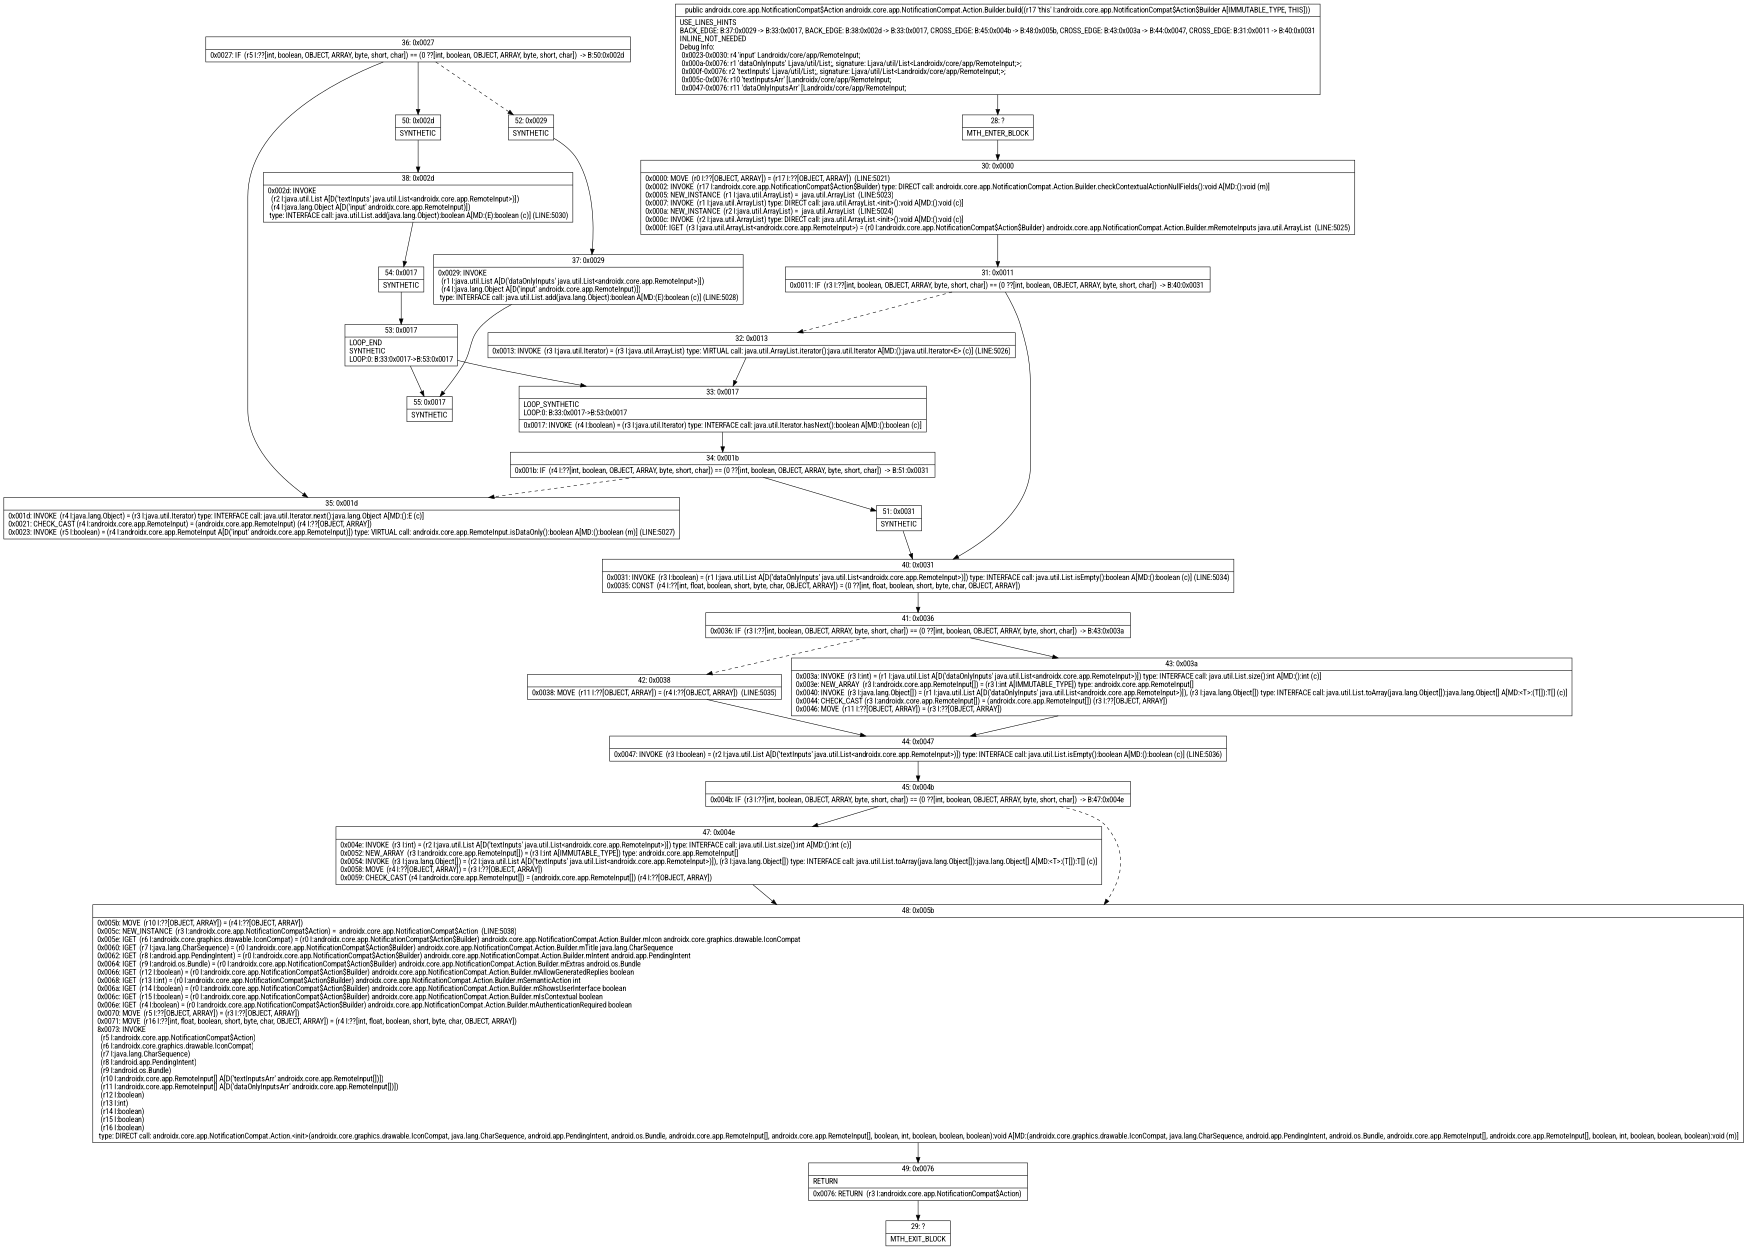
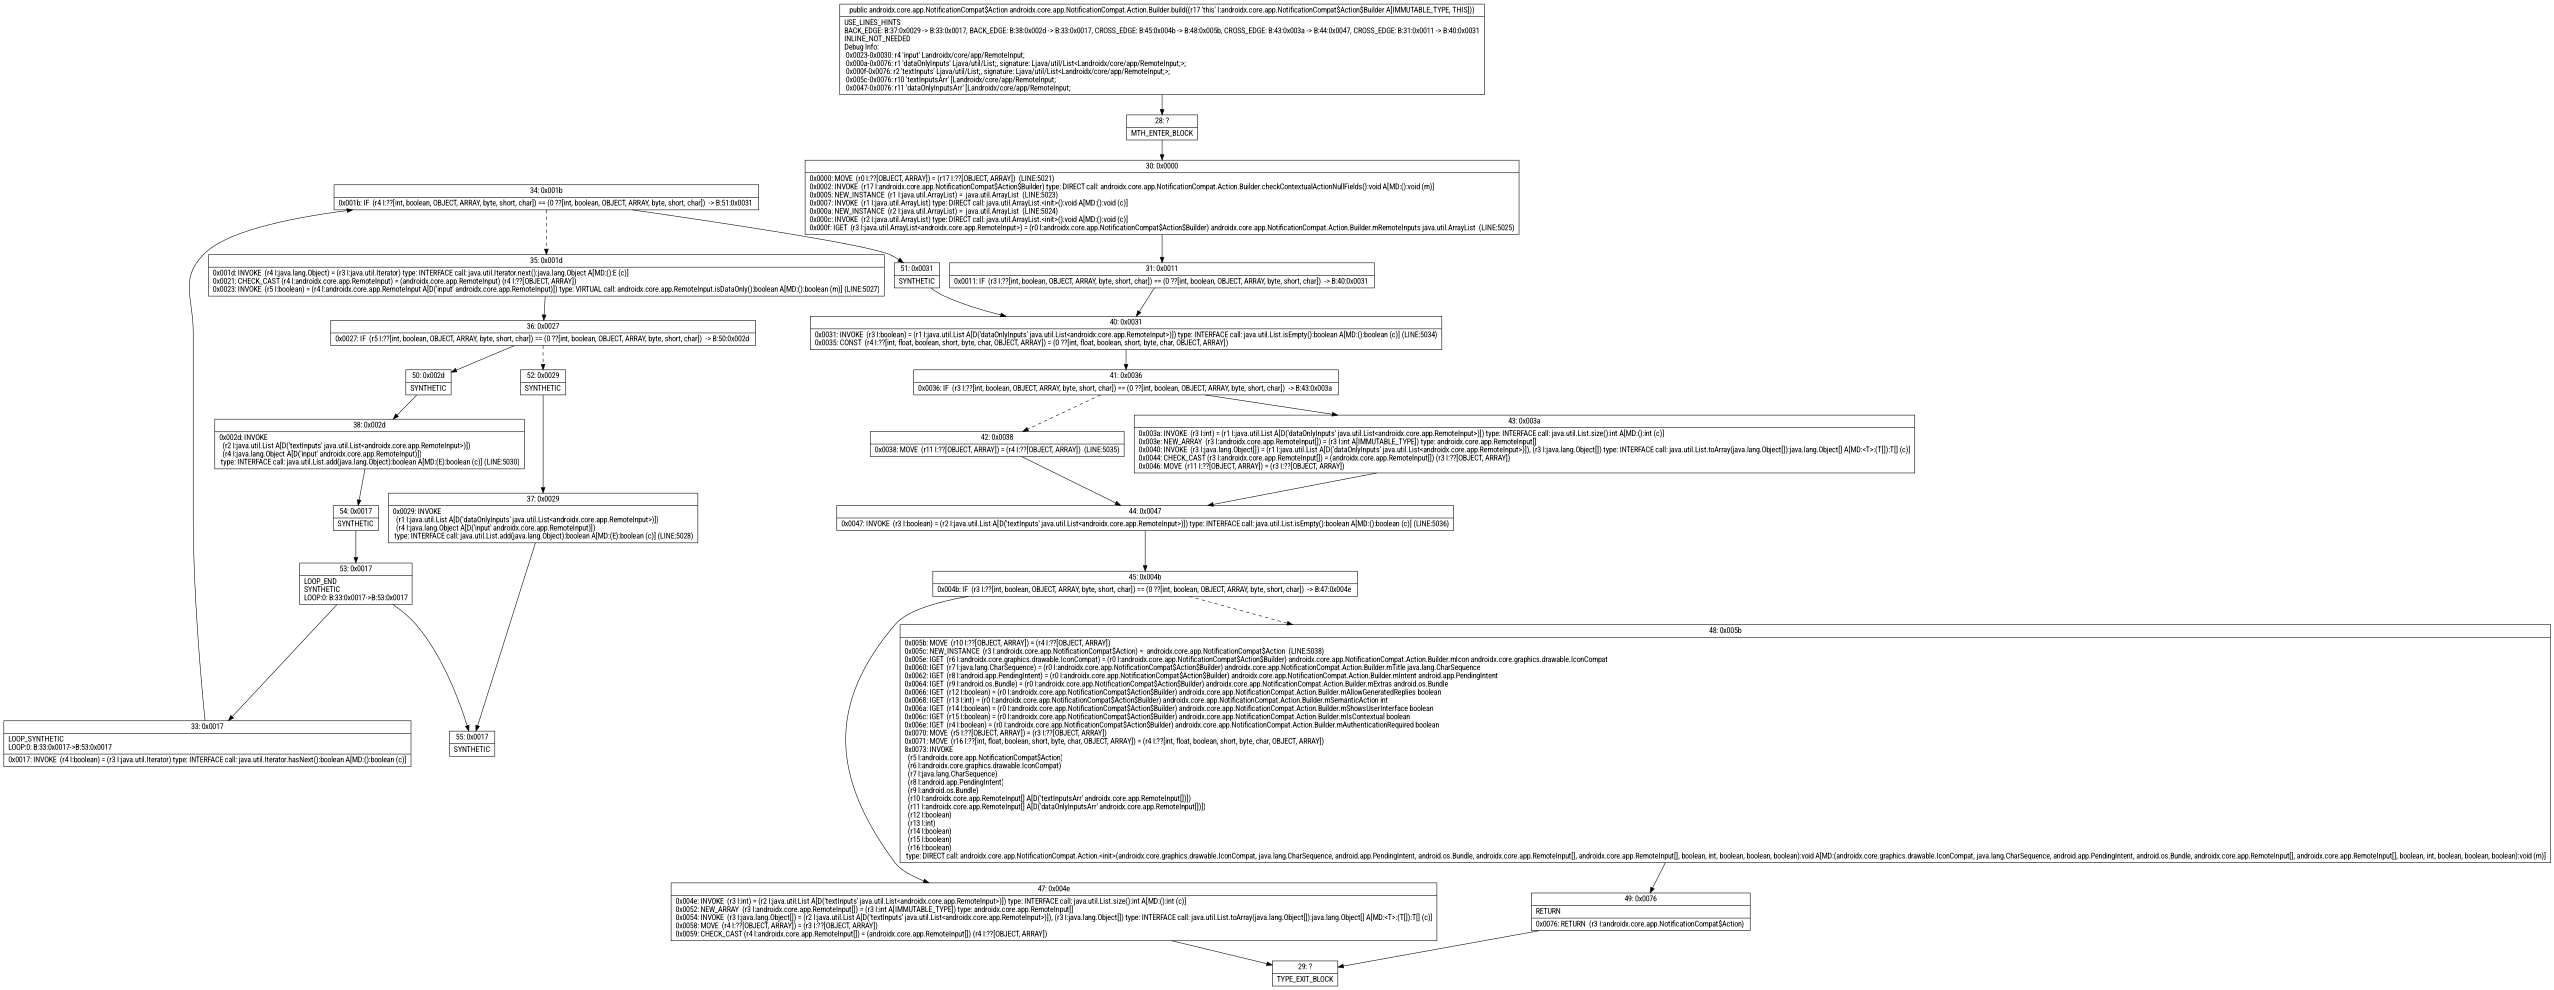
  digraph {
    fontname="Roboto Condensed"
    node [fontname="Roboto Condensed" shape=record]
    edge [fontname="Roboto Condensed"]
    n1 [label="{28\:\ ?|MTH_ENTER_BLOCK\l}"]
    n2 [label="{30\:\ 0x0000|0x0000: MOVE  (r0 I:??[OBJECT, ARRAY]) = (r17 I:??[OBJECT, ARRAY])  (LINE:5021)\l0x0002: INVOKE  (r17 I:androidx.core.app.NotificationCompat$Action$Builder) type: DIRECT call: androidx.core.app.NotificationCompat.Action.Builder.checkContextualActionNullFields():void A[MD:():void (m)]\l0x0005: NEW_INSTANCE  (r1 I:java.util.ArrayList) =  java.util.ArrayList  (LINE:5023)\l0x0007: INVOKE  (r1 I:java.util.ArrayList) type: DIRECT call: java.util.ArrayList.\<init\>():void A[MD:():void (c)]\l0x000a: NEW_INSTANCE  (r2 I:java.util.ArrayList) =  java.util.ArrayList  (LINE:5024)\l0x000c: INVOKE  (r2 I:java.util.ArrayList) type: DIRECT call: java.util.ArrayList.\<init\>():void A[MD:():void (c)]\l0x000f: IGET  (r3 I:java.util.ArrayList\<androidx.core.app.RemoteInput\>) = (r0 I:androidx.core.app.NotificationCompat$Action$Builder) androidx.core.app.NotificationCompat.Action.Builder.mRemoteInputs java.util.ArrayList  (LINE:5025)\l}"]
    n3 [label="{31\:\ 0x0011|0x0011: IF  (r3 I:??[int, boolean, OBJECT, ARRAY, byte, short, char]) == (0 ??[int, boolean, OBJECT, ARRAY, byte, short, char])  \-\> B:40:0x0031 \l}"]
-   n4 [label="{32\:\ 0x0013|0x0013: INVOKE  (r3 I:java.util.Iterator) = (r3 I:java.util.ArrayList) type: VIRTUAL call: java.util.ArrayList.iterator():java.util.Iterator A[MD:():java.util.Iterator\<E\> (c)] (LINE:5026)\l}"]
    n5 [label="{40\:\ 0x0031|0x0031: INVOKE  (r3 I:boolean) = (r1 I:java.util.List A[D('dataOnlyInputs' java.util.List\<androidx.core.app.RemoteInput\>)]) type: INTERFACE call: java.util.List.isEmpty():boolean A[MD:():boolean (c)] (LINE:5034)\l0x0035: CONST  (r4 I:??[int, float, boolean, short, byte, char, OBJECT, ARRAY]) = (0 ??[int, float, boolean, short, byte, char, OBJECT, ARRAY]) \l}"]
    n6 [label="{33\:\ 0x0017|LOOP_SYNTHETIC\lLOOP:0: B:33:0x0017\-\>B:53:0x0017\l|0x0017: INVOKE  (r4 I:boolean) = (r3 I:java.util.Iterator) type: INTERFACE call: java.util.Iterator.hasNext():boolean A[MD:():boolean (c)]\l}"]
    n7 [label="{41\:\ 0x0036|0x0036: IF  (r3 I:??[int, boolean, OBJECT, ARRAY, byte, short, char]) == (0 ??[int, boolean, OBJECT, ARRAY, byte, short, char])  \-\> B:43:0x003a \l}"]
    n8 [label="{34\:\ 0x001b|0x001b: IF  (r4 I:??[int, boolean, OBJECT, ARRAY, byte, short, char]) == (0 ??[int, boolean, OBJECT, ARRAY, byte, short, char])  \-\> B:51:0x0031 \l}"]
    n9 [label="{35\:\ 0x001d|0x001d: INVOKE  (r4 I:java.lang.Object) = (r3 I:java.util.Iterator) type: INTERFACE call: java.util.Iterator.next():java.lang.Object A[MD:():E (c)]\l0x0021: CHECK_CAST (r4 I:androidx.core.app.RemoteInput) = (androidx.core.app.RemoteInput) (r4 I:??[OBJECT, ARRAY]) \l0x0023: INVOKE  (r5 I:boolean) = (r4 I:androidx.core.app.RemoteInput A[D('input' androidx.core.app.RemoteInput)]) type: VIRTUAL call: androidx.core.app.RemoteInput.isDataOnly():boolean A[MD:():boolean (m)] (LINE:5027)\l}"]
    n10 [label="{51\:\ 0x0031|SYNTHETIC\l}"]
    n11 [label="{36\:\ 0x0027|0x0027: IF  (r5 I:??[int, boolean, OBJECT, ARRAY, byte, short, char]) == (0 ??[int, boolean, OBJECT, ARRAY, byte, short, char])  \-\> B:50:0x002d \l}"]
    n12 [label="{50\:\ 0x002d|SYNTHETIC\l}"]
    n13 [label="{52\:\ 0x0029|SYNTHETIC\l}"]
    n14 [label="{38\:\ 0x002d|0x002d: INVOKE  \l  (r2 I:java.util.List A[D('textInputs' java.util.List\<androidx.core.app.RemoteInput\>)])\l  (r4 I:java.lang.Object A[D('input' androidx.core.app.RemoteInput)])\l type: INTERFACE call: java.util.List.add(java.lang.Object):boolean A[MD:(E):boolean (c)] (LINE:5030)\l}"]
    n15 [label="{37\:\ 0x0029|0x0029: INVOKE  \l  (r1 I:java.util.List A[D('dataOnlyInputs' java.util.List\<androidx.core.app.RemoteInput\>)])\l  (r4 I:java.lang.Object A[D('input' androidx.core.app.RemoteInput)])\l type: INTERFACE call: java.util.List.add(java.lang.Object):boolean A[MD:(E):boolean (c)] (LINE:5028)\l}"]
    n16 [label="{54\:\ 0x0017|SYNTHETIC\l}"]
    n17 [label="{53\:\ 0x0017|LOOP_END\lSYNTHETIC\lLOOP:0: B:33:0x0017\-\>B:53:0x0017\l}"]
    n18 [label="{55\:\ 0x0017|SYNTHETIC\l}"]
    n19 [label="{42\:\ 0x0038|0x0038: MOVE  (r11 I:??[OBJECT, ARRAY]) = (r4 I:??[OBJECT, ARRAY])  (LINE:5035)\l}"]
    n20 [label="{43\:\ 0x003a|0x003a: INVOKE  (r3 I:int) = (r1 I:java.util.List A[D('dataOnlyInputs' java.util.List\<androidx.core.app.RemoteInput\>)]) type: INTERFACE call: java.util.List.size():int A[MD:():int (c)]\l0x003e: NEW_ARRAY  (r3 I:androidx.core.app.RemoteInput[]) = (r3 I:int A[IMMUTABLE_TYPE]) type: androidx.core.app.RemoteInput[] \l0x0040: INVOKE  (r3 I:java.lang.Object[]) = (r1 I:java.util.List A[D('dataOnlyInputs' java.util.List\<androidx.core.app.RemoteInput\>)]), (r3 I:java.lang.Object[]) type: INTERFACE call: java.util.List.toArray(java.lang.Object[]):java.lang.Object[] A[MD:\<T\>:(T[]):T[] (c)]\l0x0044: CHECK_CAST (r3 I:androidx.core.app.RemoteInput[]) = (androidx.core.app.RemoteInput[]) (r3 I:??[OBJECT, ARRAY]) \l0x0046: MOVE  (r11 I:??[OBJECT, ARRAY]) = (r3 I:??[OBJECT, ARRAY]) \l}"]
    n21 [label="{44\:\ 0x0047|0x0047: INVOKE  (r3 I:boolean) = (r2 I:java.util.List A[D('textInputs' java.util.List\<androidx.core.app.RemoteInput\>)]) type: INTERFACE call: java.util.List.isEmpty():boolean A[MD:():boolean (c)] (LINE:5036)\l}"]
    n22 [label="{45\:\ 0x004b|0x004b: IF  (r3 I:??[int, boolean, OBJECT, ARRAY, byte, short, char]) == (0 ??[int, boolean, OBJECT, ARRAY, byte, short, char])  \-\> B:47:0x004e \l}"]
    n23 [label="{47\:\ 0x004e|0x004e: INVOKE  (r3 I:int) = (r2 I:java.util.List A[D('textInputs' java.util.List\<androidx.core.app.RemoteInput\>)]) type: INTERFACE call: java.util.List.size():int A[MD:():int (c)]\l0x0052: NEW_ARRAY  (r3 I:androidx.core.app.RemoteInput[]) = (r3 I:int A[IMMUTABLE_TYPE]) type: androidx.core.app.RemoteInput[] \l0x0054: INVOKE  (r3 I:java.lang.Object[]) = (r2 I:java.util.List A[D('textInputs' java.util.List\<androidx.core.app.RemoteInput\>)]), (r3 I:java.lang.Object[]) type: INTERFACE call: java.util.List.toArray(java.lang.Object[]):java.lang.Object[] A[MD:\<T\>:(T[]):T[] (c)]\l0x0058: MOVE  (r4 I:??[OBJECT, ARRAY]) = (r3 I:??[OBJECT, ARRAY]) \l0x0059: CHECK_CAST (r4 I:androidx.core.app.RemoteInput[]) = (androidx.core.app.RemoteInput[]) (r4 I:??[OBJECT, ARRAY]) \l}"]
    n24 [label="{48\:\ 0x005b|0x005b: MOVE  (r10 I:??[OBJECT, ARRAY]) = (r4 I:??[OBJECT, ARRAY]) \l0x005c: NEW_INSTANCE  (r3 I:androidx.core.app.NotificationCompat$Action) =  androidx.core.app.NotificationCompat$Action  (LINE:5038)\l0x005e: IGET  (r6 I:androidx.core.graphics.drawable.IconCompat) = (r0 I:androidx.core.app.NotificationCompat$Action$Builder) androidx.core.app.NotificationCompat.Action.Builder.mIcon androidx.core.graphics.drawable.IconCompat \l0x0060: IGET  (r7 I:java.lang.CharSequence) = (r0 I:androidx.core.app.NotificationCompat$Action$Builder) androidx.core.app.NotificationCompat.Action.Builder.mTitle java.lang.CharSequence \l0x0062: IGET  (r8 I:android.app.PendingIntent) = (r0 I:androidx.core.app.NotificationCompat$Action$Builder) androidx.core.app.NotificationCompat.Action.Builder.mIntent android.app.PendingIntent \l0x0064: IGET  (r9 I:android.os.Bundle) = (r0 I:androidx.core.app.NotificationCompat$Action$Builder) androidx.core.app.NotificationCompat.Action.Builder.mExtras android.os.Bundle \l0x0066: IGET  (r12 I:boolean) = (r0 I:androidx.core.app.NotificationCompat$Action$Builder) androidx.core.app.NotificationCompat.Action.Builder.mAllowGeneratedReplies boolean \l0x0068: IGET  (r13 I:int) = (r0 I:androidx.core.app.NotificationCompat$Action$Builder) androidx.core.app.NotificationCompat.Action.Builder.mSemanticAction int \l0x006a: IGET  (r14 I:boolean) = (r0 I:androidx.core.app.NotificationCompat$Action$Builder) androidx.core.app.NotificationCompat.Action.Builder.mShowsUserInterface boolean \l0x006c: IGET  (r15 I:boolean) = (r0 I:androidx.core.app.NotificationCompat$Action$Builder) androidx.core.app.NotificationCompat.Action.Builder.mIsContextual boolean \l0x006e: IGET  (r4 I:boolean) = (r0 I:androidx.core.app.NotificationCompat$Action$Builder) androidx.core.app.NotificationCompat.Action.Builder.mAuthenticationRequired boolean \l0x0070: MOVE  (r5 I:??[OBJECT, ARRAY]) = (r3 I:??[OBJECT, ARRAY]) \l0x0071: MOVE  (r16 I:??[int, float, boolean, short, byte, char, OBJECT, ARRAY]) = (r4 I:??[int, float, boolean, short, byte, char, OBJECT, ARRAY]) \l8x0073: INVOKE  \l  (r5 I:androidx.core.app.NotificationCompat$Action)\l  (r6 I:androidx.core.graphics.drawable.IconCompat)\l  (r7 I:java.lang.CharSequence)\l  (r8 I:android.app.PendingIntent)\l  (r9 I:android.os.Bundle)\l  (r10 I:androidx.core.app.RemoteInput[] A[D('textInputsArr' androidx.core.app.RemoteInput[])])\l  (r11 I:androidx.core.app.RemoteInput[] A[D('dataOnlyInputsArr' androidx.core.app.RemoteInput[])])\l  (r12 I:boolean)\l  (r13 I:int)\l  (r14 I:boolean)\l  (r15 I:boolean)\l  (r16 I:boolean)\l type: DIRECT call: androidx.core.app.NotificationCompat.Action.\<init\>(androidx.core.graphics.drawable.IconCompat, java.lang.CharSequence, android.app.PendingIntent, android.os.Bundle, androidx.core.app.RemoteInput[], androidx.core.app.RemoteInput[], boolean, int, boolean, boolean, boolean):void A[MD:(androidx.core.graphics.drawable.IconCompat, java.lang.CharSequence, android.app.PendingIntent, android.os.Bundle, androidx.core.app.RemoteInput[], androidx.core.app.RemoteInput[], boolean, int, boolean, boolean, boolean):void (m)]\l}"]
    n25 [label="{49\:\ 0x0076|RETURN\l|0x0076: RETURN  (r3 I:androidx.core.app.NotificationCompat$Action) \l}"]
-   n26 [label="{29\:\ ?|MTH_EXIT_BLOCK\l}"]
+   n26 [label="{29\:\ ?|TYPE_EXIT_BLOCK\l}"]
    n27 [label="{public androidx.core.app.NotificationCompat$Action androidx.core.app.NotificationCompat.Action.Builder.build((r17 'this' I:androidx.core.app.NotificationCompat$Action$Builder A[IMMUTABLE_TYPE, THIS]))  | USE_LINES_HINTS\lBACK_EDGE: B:37:0x0029 \-\> B:33:0x0017, BACK_EDGE: B:38:0x002d \-\> B:33:0x0017, CROSS_EDGE: B:45:0x004b \-\> B:48:0x005b, CROSS_EDGE: B:43:0x003a \-\> B:44:0x0047, CROSS_EDGE: B:31:0x0011 \-\> B:40:0x0031\lINLINE_NOT_NEEDED\lDebug Info:\l  0x0023\-0x0030: r4 'input' Landroidx\/core\/app\/RemoteInput;\l  0x000a\-0x0076: r1 'dataOnlyInputs' Ljava\/util\/List;, signature: Ljava\/util\/List\<Landroidx\/core\/app\/RemoteInput;\>;\l  0x000f\-0x0076: r2 'textInputs' Ljava\/util\/List;, signature: Ljava\/util\/List\<Landroidx\/core\/app\/RemoteInput;\>;\l  0x005c\-0x0076: r10 'textInputsArr' [Landroidx\/core\/app\/RemoteInput;\l  0x0047\-0x0076: r11 'dataOnlyInputsArr' [Landroidx\/core\/app\/RemoteInput;\l}"]
    n1 -> n2
    n2 -> n3
-   n3 -> n4 [style=dashed]
    n3 -> n5
-   n4 -> n6
    n5 -> n7
    n6 -> n8
    n7 -> n19 [style=dashed]
    n7 -> n20
    n8 -> n9 [style=dashed]
    n8 -> n10
-   n11 -> n9
+   n9 -> n11
    n10 -> n5
    n11 -> n12
    n11 -> n13 [style=dashed]
    n12 -> n14
    n13 -> n15
    n14 -> n16
    n15 -> n18
    n16 -> n17
    n17 -> n6
    n17 -> n18
    n19 -> n21
    n20 -> n21
    n21 -> n22
    n22 -> n23
    n22 -> n24 [style=dashed]
-   n23 -> n24
+   n23 -> n26
    n24 -> n25
    n25 -> n26
    n27 -> n1
  }
